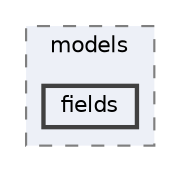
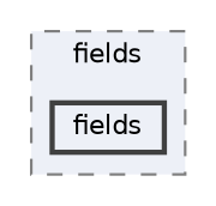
  digraph {
    compound=true
    rankdir=LR
    n1 [color=grey25 fillcolor="#edf0f7" fontname=Helvetica fontsize=10 height=0.2 label=fields shape=box style="filled,bold" width=0.4]
    subgraph cluster_1 {
      bgcolor="#edf0f7"
      fontname=Helvetica
      fontsize=10
-     label=models
+     label=fields
      pencolor=grey50
      style="filled,dashed"
      n1
    }
  }
